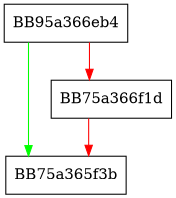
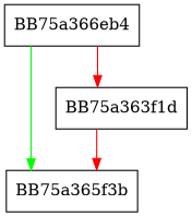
  digraph {
    splines=ortho
    node [shape=box]
    edge [color=red]
    n1 [label=BB75a365f3b]
-   BB75a366eb4 [label=BB95a366eb4]
-   BB75a366f1d
+   BB75a366eb4
+   BB75a366f1d [label=BB75a363f1d]
    BB75a366eb4 -> n1 [color=green]
    BB75a366eb4 -> BB75a366f1d
    BB75a366f1d -> n1
  }
